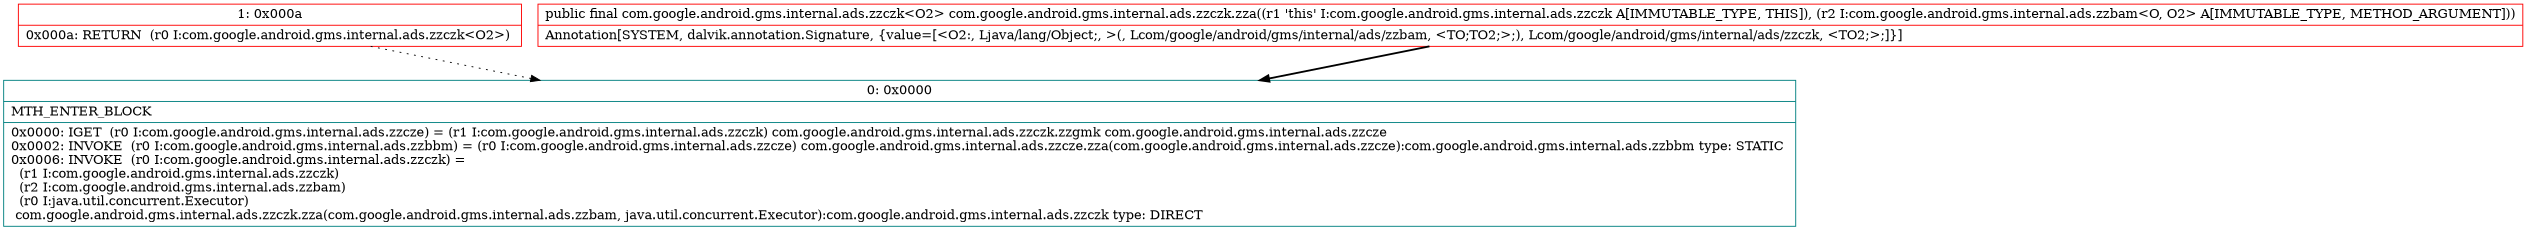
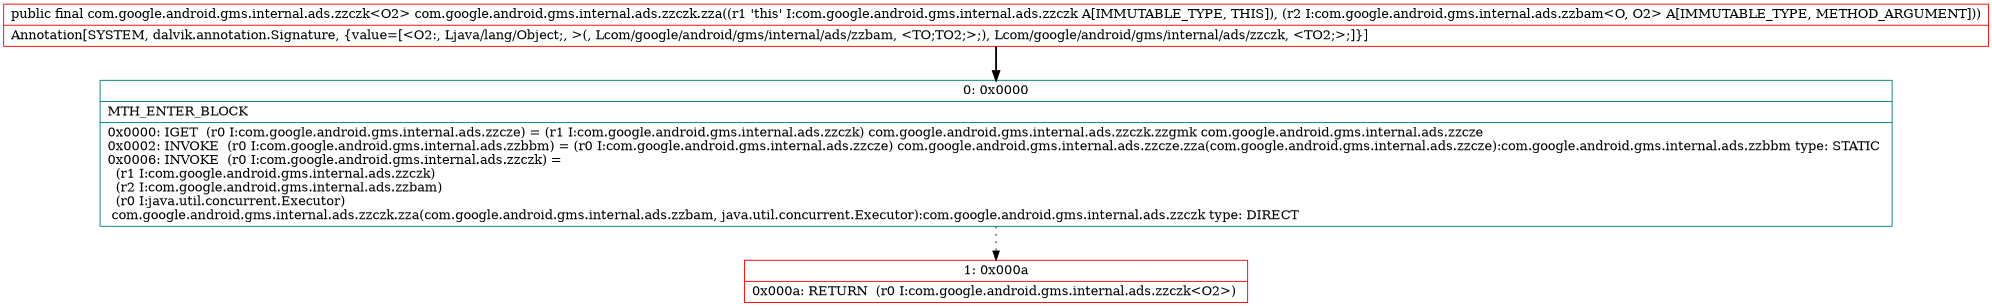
  digraph {
    node [shape=record color=red]
    n1 [label="{0\:\ 0x0000|MTH_ENTER_BLOCK\l|0x0000: IGET  (r0 I:com.google.android.gms.internal.ads.zzcze) = (r1 I:com.google.android.gms.internal.ads.zzczk) com.google.android.gms.internal.ads.zzczk.zzgmk com.google.android.gms.internal.ads.zzcze \l0x0002: INVOKE  (r0 I:com.google.android.gms.internal.ads.zzbbm) = (r0 I:com.google.android.gms.internal.ads.zzcze) com.google.android.gms.internal.ads.zzcze.zza(com.google.android.gms.internal.ads.zzcze):com.google.android.gms.internal.ads.zzbbm type: STATIC \l0x0006: INVOKE  (r0 I:com.google.android.gms.internal.ads.zzczk) = \l  (r1 I:com.google.android.gms.internal.ads.zzczk)\l  (r2 I:com.google.android.gms.internal.ads.zzbam)\l  (r0 I:java.util.concurrent.Executor)\l com.google.android.gms.internal.ads.zzczk.zza(com.google.android.gms.internal.ads.zzbam, java.util.concurrent.Executor):com.google.android.gms.internal.ads.zzczk type: DIRECT \l}" color=teal]
    n2 [label="{1\:\ 0x000a|0x000a: RETURN  (r0 I:com.google.android.gms.internal.ads.zzczk\<O2\>) \l}"]
    n3 [label="{public final com.google.android.gms.internal.ads.zzczk\<O2\> com.google.android.gms.internal.ads.zzczk.zza((r1 'this' I:com.google.android.gms.internal.ads.zzczk A[IMMUTABLE_TYPE, THIS]), (r2 I:com.google.android.gms.internal.ads.zzbam\<O, O2\> A[IMMUTABLE_TYPE, METHOD_ARGUMENT]))  | Annotation[SYSTEM, dalvik.annotation.Signature, \{value=[\<O2:, Ljava\/lang\/Object;, \>(, Lcom\/google\/android\/gms\/internal\/ads\/zzbam, \<TO;TO2;\>;), Lcom\/google\/android\/gms\/internal\/ads\/zzczk, \<TO2;\>;]\}]\l}"]
-   n2 -> n1 [style=dotted]
+   n1 -> n2 [style=dotted]
    n3 -> n1 [style=bold]
  }
